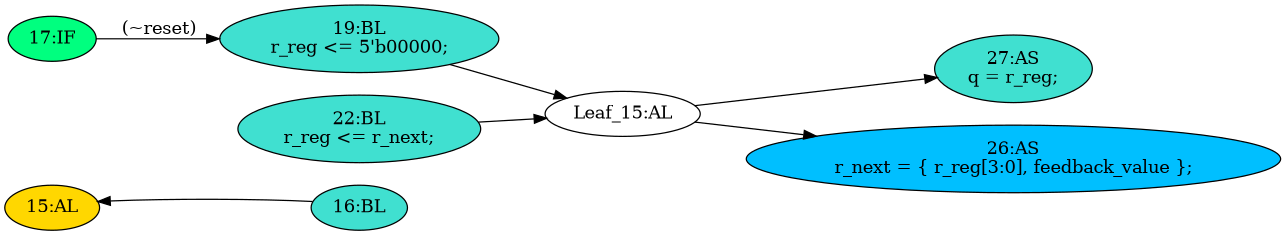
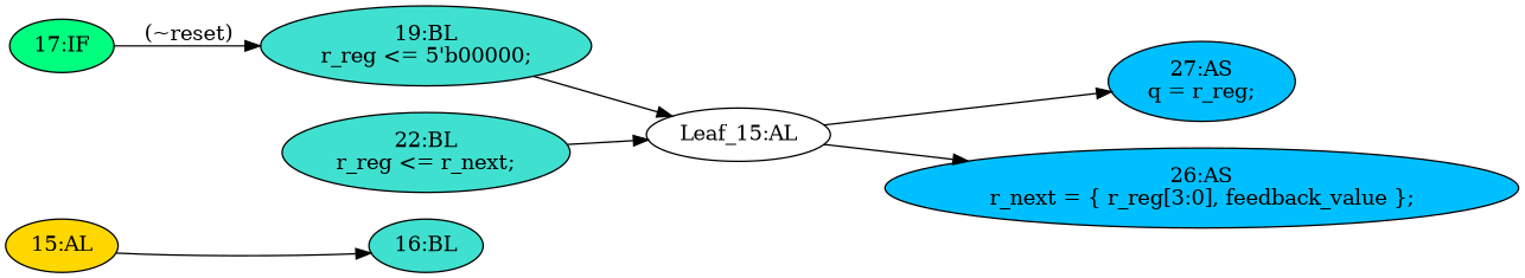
  strict digraph {
    rankdir=LR
    node [fillcolor=turquoise statements="[]" style=filled typ=Block]
    edge [cond="[]" lineno=None]
    n1 [ast="<pyverilog.vparser.ast.Always object at 0x7f0d1eb63790>" clk_sens=True fillcolor=gold label="15:AL" sens="['clk', 'reset']" typ=Always use_var="['reset', 'r_next']"]
    n2 [ast="<pyverilog.vparser.ast.Block object at 0x7f0d1eb63d10>" label="16:BL"]
    n3 [ast="<pyverilog.vparser.ast.IfStatement object at 0x7f0d1eb0e550>" fillcolor=springgreen label="17:IF" typ=IfStatement]
    n4 [ast="<pyverilog.vparser.ast.Block object at 0x7f0d1eb634d0>" label="19:BL\nr_reg <= 5'b00000;" statements="[<pyverilog.vparser.ast.NonblockingSubstitution object at 0x7f0d1eb0ee90>]"]
-   n5 [ast="<pyverilog.vparser.ast.Assign object at 0x7f0d1eb66ad0>" def_var="['q']" label="27:AS\nq = r_reg;" typ=Assign use_var="['r_reg']"]
+   n5 [ast="<pyverilog.vparser.ast.Assign object at 0x7f0d1eb66ad0>" def_var="['q']" fillcolor=deepskyblue label="27:AS\nq = r_reg;" typ=Assign use_var="['r_reg']"]
    n6 [ast="<pyverilog.vparser.ast.Block object at 0x7f0d1eb63ed0>" label="22:BL\nr_reg <= r_next;" statements="[<pyverilog.vparser.ast.NonblockingSubstitution object at 0x7f0d1eb71550>]"]
    n7 [def_var="['r_reg']" label="Leaf_15:AL" fillcolor="" statements="" style="" typ=""]
    n8 [ast="<pyverilog.vparser.ast.Assign object at 0x7f0d1eb7d4d0>" def_var="['r_next']" fillcolor=deepskyblue label="26:AS\nr_next = { r_reg[3:0], feedback_value };" typ=Assign use_var="['r_reg', 'feedback_value']"]
-   n2 -> n1
+   n1 -> n2
    n3 -> n4 [cond="['reset']" label="(~reset)" lineno=17]
    n4 -> n7
    n6 -> n7
    n7 -> n5 [cond="" lineno=""]
    n7 -> n8 [cond="" lineno=""]
  }
